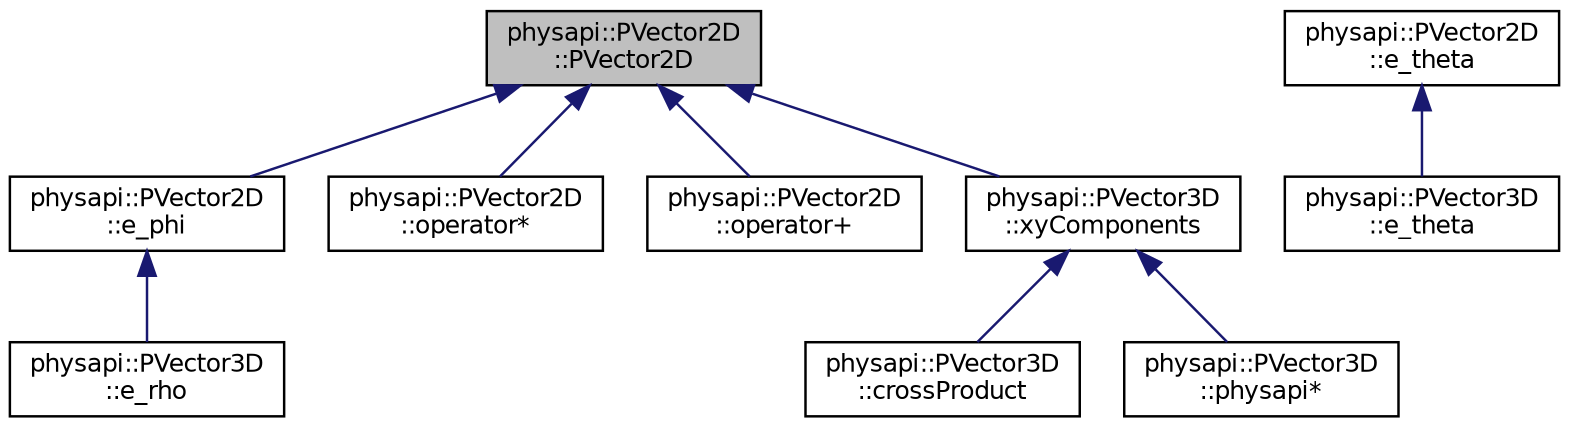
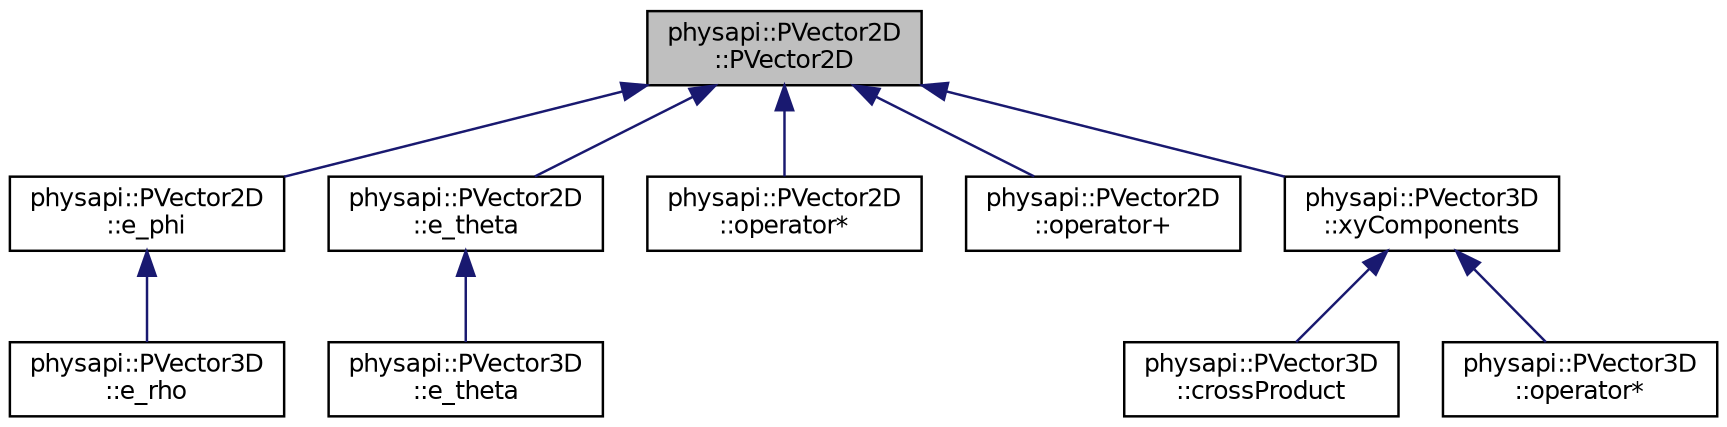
  digraph {
    rankdir=TB
    node [color=black fillcolor=white fontname=Helvetica fontsize=10 shape=record style=filled]
    edge [color=midnightblue dir=back fontname=Helvetica fontsize=10 labelfontname=Helvetica labelfontsize=10 style=solid]
    n1 [fillcolor=grey75 fontcolor=black height=0.2 label="physapi::PVector2D\l::PVector2D" width=0.4]
    n2 [height=0.2 label="physapi::PVector2D\l::e_phi" width=0.4]
    n3 [height=0.2 label="physapi::PVector2D\l::e_theta" width=0.4]
    n4 [height=0.2 label="physapi::PVector2D\l::operator*" width=0.4]
    n5 [height=0.2 label="physapi::PVector2D\l::operator+" width=0.4]
    n6 [height=0.2 label="physapi::PVector3D\l::xyComponents" width=0.4]
    n7 [height=0.2 label="physapi::PVector3D\l::e_rho" width=0.4]
    n8 [height=0.2 label="physapi::PVector3D\l::e_theta" width=0.4]
    n9 [height=0.2 label="physapi::PVector3D\l::crossProduct" width=0.4]
-   n10 [height=0.2 label="physapi::PVector3D\l::physapi*" width=0.4]
+   n10 [height=0.2 label="physapi::PVector3D\l::operator*" width=0.4]
    n1 -> n2
+   n1 -> n3
    n1 -> n4
    n1 -> n5
    n1 -> n6
    n2 -> n7
    n3 -> n8
    n6 -> n9
    n6 -> n10
  }
